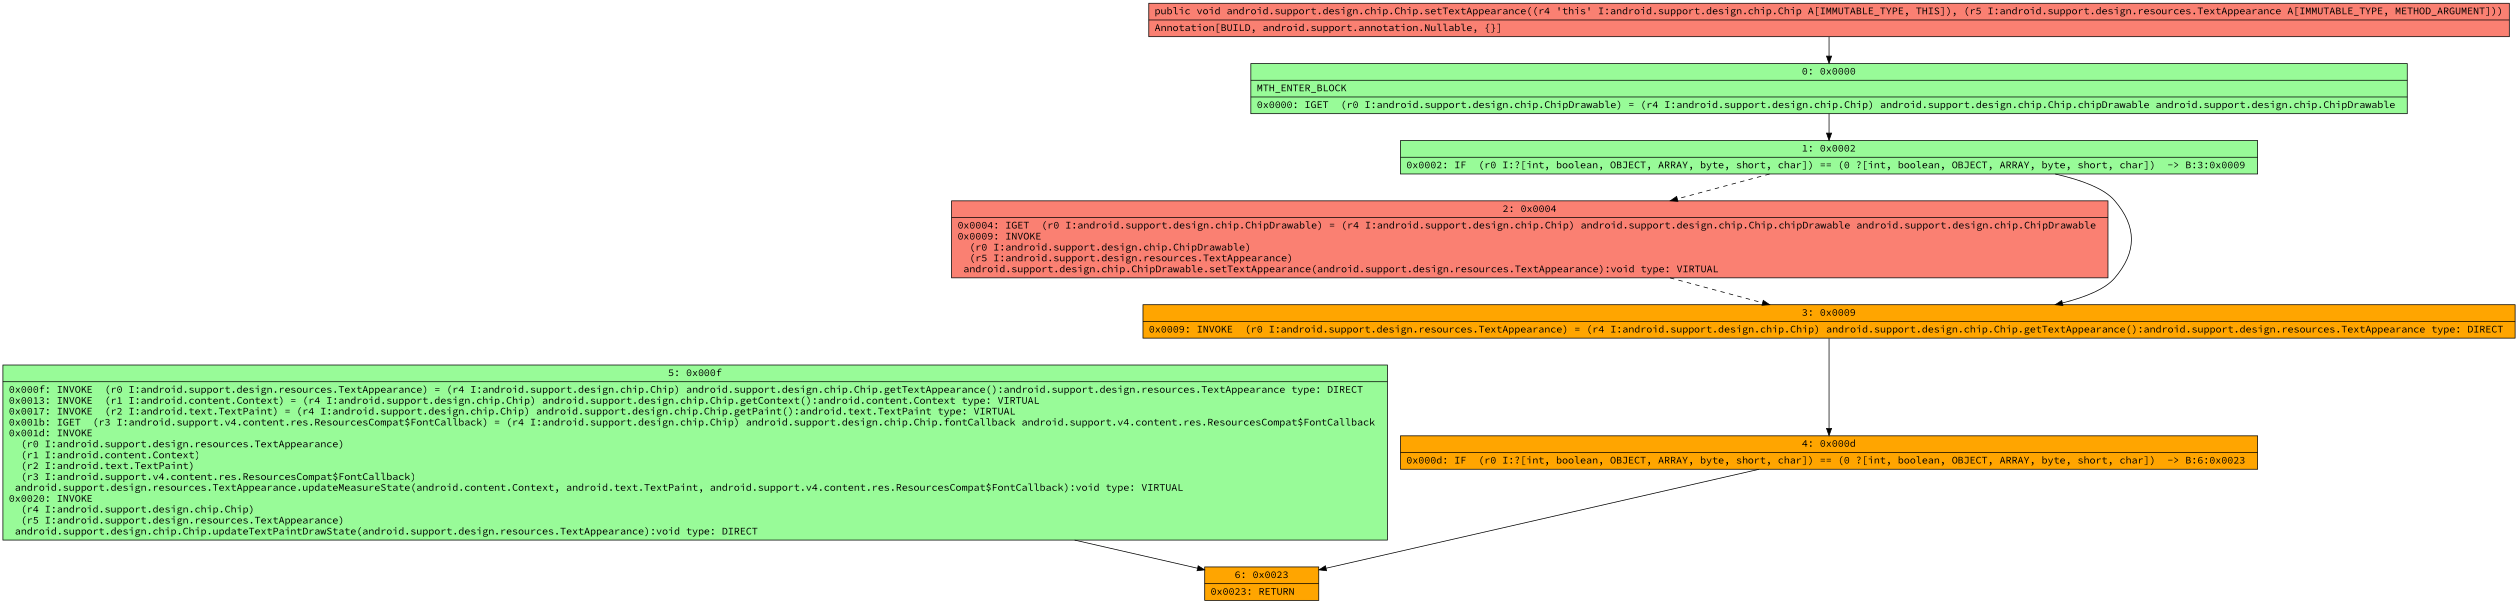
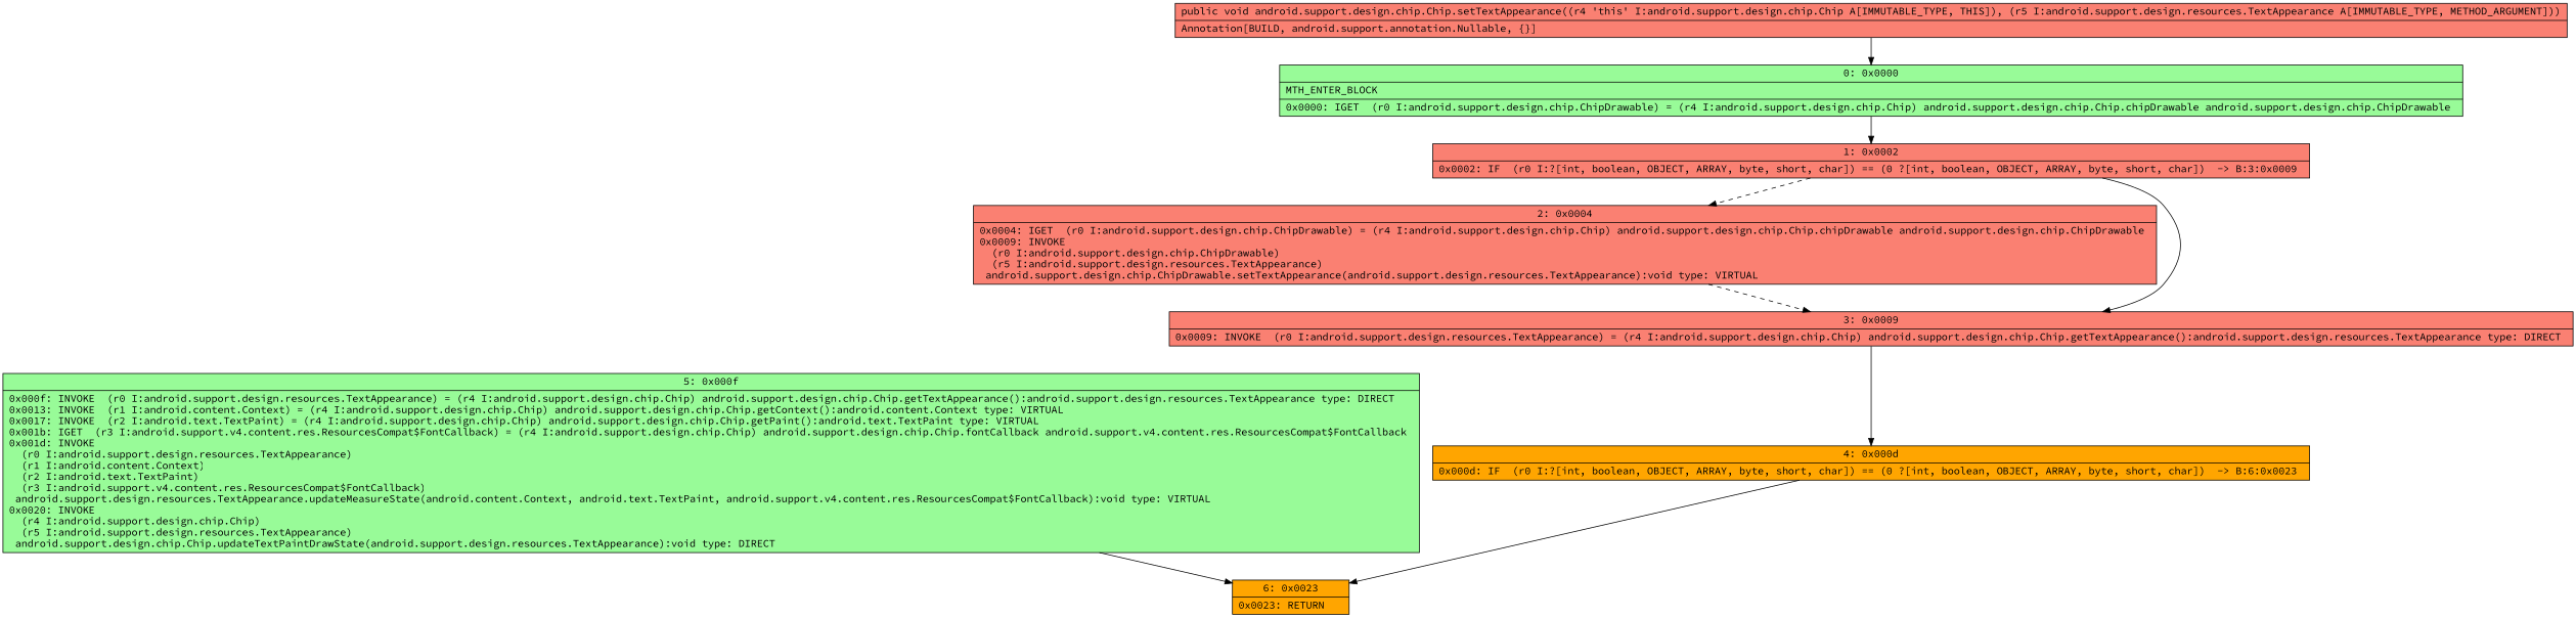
  digraph {
    fontname="Source Code Pro"
    node [fillcolor=salmon fontname="Source Code Pro" shape=record style=filled]
    edge [fontname="Source Code Pro"]
    n1 [fillcolor=palegreen label="{0\:\ 0x0000|MTH_ENTER_BLOCK\l|0x0000: IGET  (r0 I:android.support.design.chip.ChipDrawable) = (r4 I:android.support.design.chip.Chip) android.support.design.chip.Chip.chipDrawable android.support.design.chip.ChipDrawable \l}"]
-   n2 [fillcolor=palegreen label="{1\:\ 0x0002|0x0002: IF  (r0 I:?[int, boolean, OBJECT, ARRAY, byte, short, char]) == (0 ?[int, boolean, OBJECT, ARRAY, byte, short, char])  \-\> B:3:0x0009 \l}"]
+   n2 [label="{1\:\ 0x0002|0x0002: IF  (r0 I:?[int, boolean, OBJECT, ARRAY, byte, short, char]) == (0 ?[int, boolean, OBJECT, ARRAY, byte, short, char])  \-\> B:3:0x0009 \l}"]
    n3 [label="{2\:\ 0x0004|0x0004: IGET  (r0 I:android.support.design.chip.ChipDrawable) = (r4 I:android.support.design.chip.Chip) android.support.design.chip.Chip.chipDrawable android.support.design.chip.ChipDrawable \l0x0009: INVOKE  \l  (r0 I:android.support.design.chip.ChipDrawable)\l  (r5 I:android.support.design.resources.TextAppearance)\l android.support.design.chip.ChipDrawable.setTextAppearance(android.support.design.resources.TextAppearance):void type: VIRTUAL \l}"]
-   n4 [fillcolor=orange label="{3\:\ 0x0009|0x0009: INVOKE  (r0 I:android.support.design.resources.TextAppearance) = (r4 I:android.support.design.chip.Chip) android.support.design.chip.Chip.getTextAppearance():android.support.design.resources.TextAppearance type: DIRECT \l}"]
+   n4 [label="{3\:\ 0x0009|0x0009: INVOKE  (r0 I:android.support.design.resources.TextAppearance) = (r4 I:android.support.design.chip.Chip) android.support.design.chip.Chip.getTextAppearance():android.support.design.resources.TextAppearance type: DIRECT \l}"]
    n5 [fillcolor=orange label="{4\:\ 0x000d|0x000d: IF  (r0 I:?[int, boolean, OBJECT, ARRAY, byte, short, char]) == (0 ?[int, boolean, OBJECT, ARRAY, byte, short, char])  \-\> B:6:0x0023 \l}"]
    n6 [fillcolor=orange label="{6\:\ 0x0023|0x0023: RETURN   \l}"]
    n7 [fillcolor=palegreen label="{5\:\ 0x000f|0x000f: INVOKE  (r0 I:android.support.design.resources.TextAppearance) = (r4 I:android.support.design.chip.Chip) android.support.design.chip.Chip.getTextAppearance():android.support.design.resources.TextAppearance type: DIRECT \l0x0013: INVOKE  (r1 I:android.content.Context) = (r4 I:android.support.design.chip.Chip) android.support.design.chip.Chip.getContext():android.content.Context type: VIRTUAL \l0x0017: INVOKE  (r2 I:android.text.TextPaint) = (r4 I:android.support.design.chip.Chip) android.support.design.chip.Chip.getPaint():android.text.TextPaint type: VIRTUAL \l0x001b: IGET  (r3 I:android.support.v4.content.res.ResourcesCompat$FontCallback) = (r4 I:android.support.design.chip.Chip) android.support.design.chip.Chip.fontCallback android.support.v4.content.res.ResourcesCompat$FontCallback \l0x001d: INVOKE  \l  (r0 I:android.support.design.resources.TextAppearance)\l  (r1 I:android.content.Context)\l  (r2 I:android.text.TextPaint)\l  (r3 I:android.support.v4.content.res.ResourcesCompat$FontCallback)\l android.support.design.resources.TextAppearance.updateMeasureState(android.content.Context, android.text.TextPaint, android.support.v4.content.res.ResourcesCompat$FontCallback):void type: VIRTUAL \l0x0020: INVOKE  \l  (r4 I:android.support.design.chip.Chip)\l  (r5 I:android.support.design.resources.TextAppearance)\l android.support.design.chip.Chip.updateTextPaintDrawState(android.support.design.resources.TextAppearance):void type: DIRECT \l}"]
    n8 [label="{public void android.support.design.chip.Chip.setTextAppearance((r4 'this' I:android.support.design.chip.Chip A[IMMUTABLE_TYPE, THIS]), (r5 I:android.support.design.resources.TextAppearance A[IMMUTABLE_TYPE, METHOD_ARGUMENT]))  | Annotation[BUILD, android.support.annotation.Nullable, \{\}]\l}"]
    n1 -> n2
    n2 -> n3 [style=dashed]
    n2 -> n4
    n3 -> n4 [style=dashed]
    n4 -> n5
    n5 -> n6
    n7 -> n6
    n8 -> n1
  }
